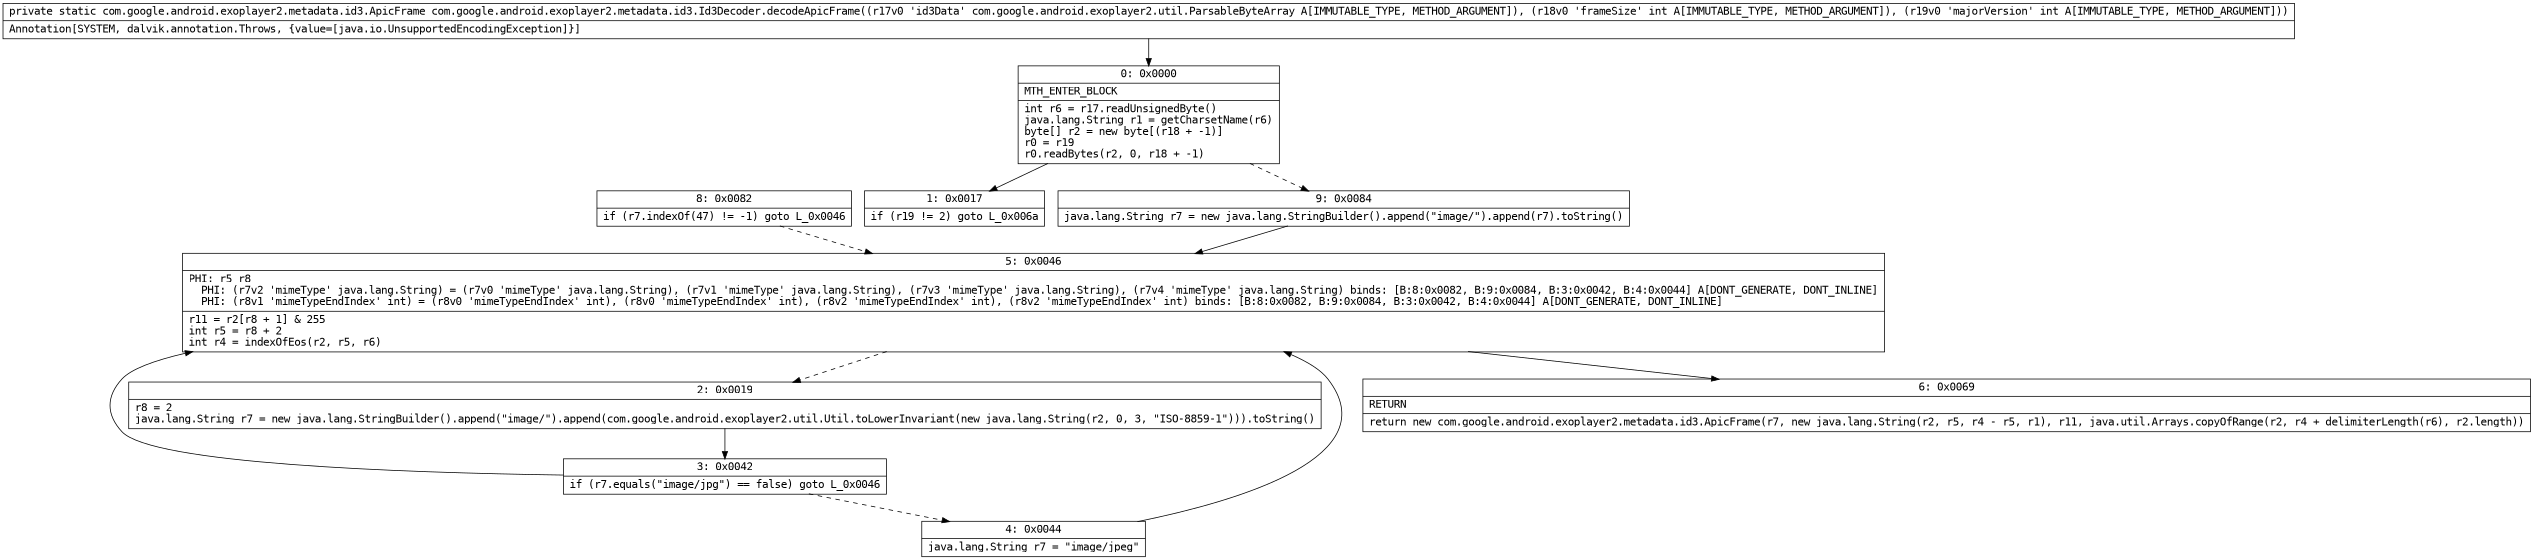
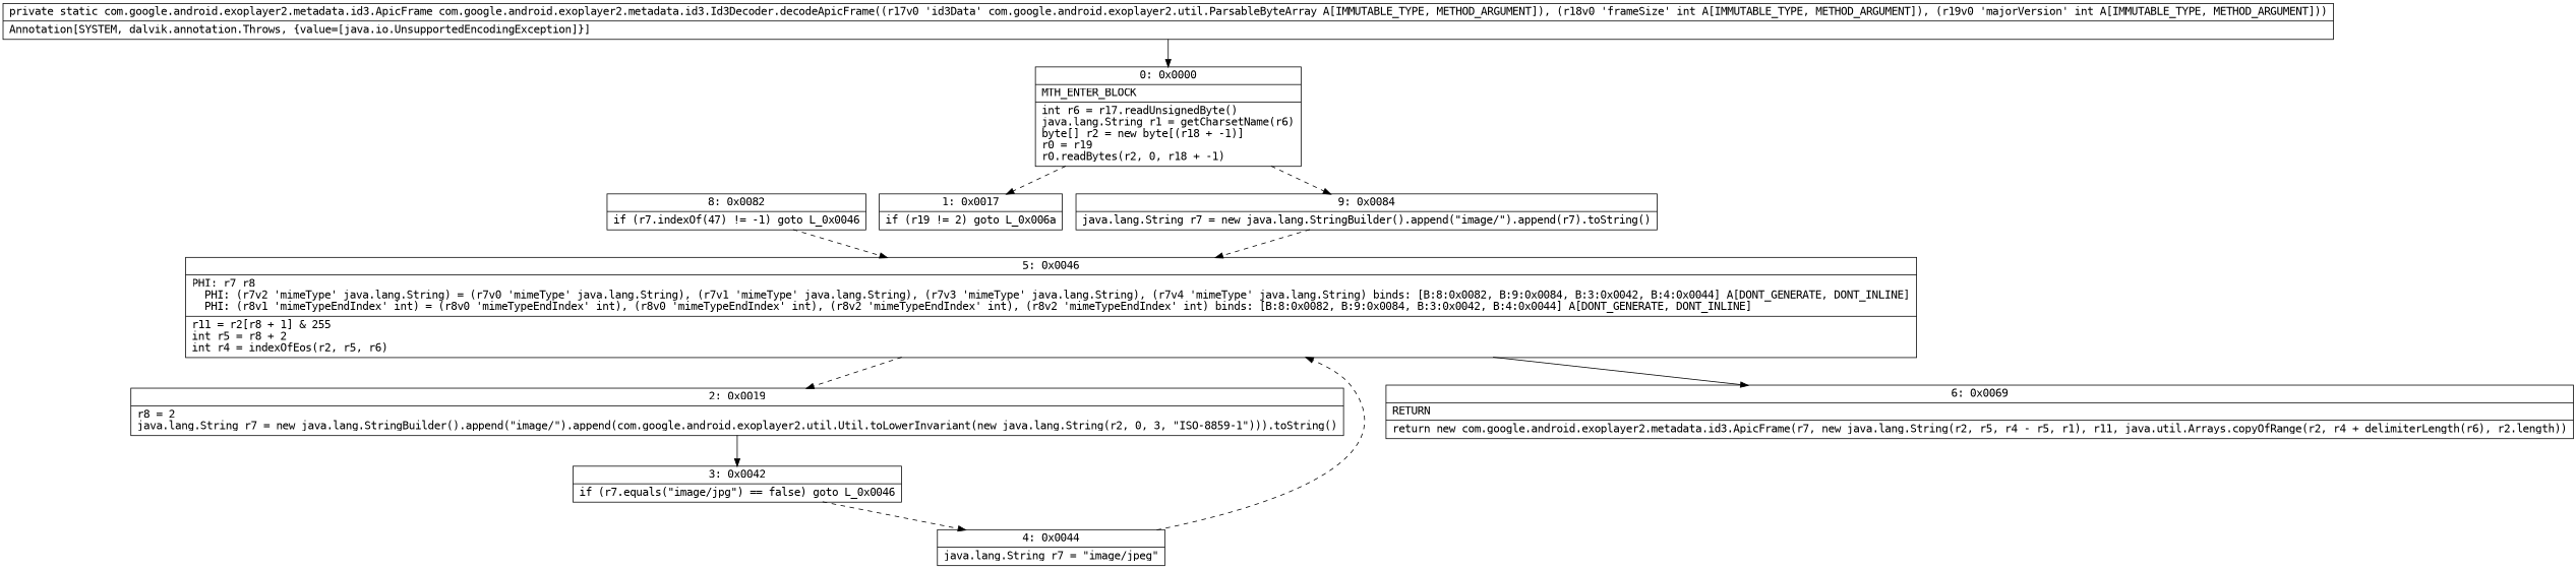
  digraph {
    fontname="DejaVu Sans Mono"
    node [fontname="DejaVu Sans Mono" shape=record]
    edge [fontname="DejaVu Sans Mono"]
    n1 [label="{0\:\ 0x0000|MTH_ENTER_BLOCK\l|int r6 = r17.readUnsignedByte()\ljava.lang.String r1 = getCharsetName(r6)\lbyte[] r2 = new byte[(r18 + \-1)]\lr0 = r19\lr0.readBytes(r2, 0, r18 + \-1)\l}"]
    n2 [label="{1\:\ 0x0017|if (r19 != 2) goto L_0x006a\l}"]
    n3 [label="{9\:\ 0x0084|java.lang.String r7 = new java.lang.StringBuilder().append(\"image\/\").append(r7).toString()\l}"]
    n4 [label="{2\:\ 0x0019|r8 = 2\ljava.lang.String r7 = new java.lang.StringBuilder().append(\"image\/\").append(com.google.android.exoplayer2.util.Util.toLowerInvariant(new java.lang.String(r2, 0, 3, \"ISO\-8859\-1\"))).toString()\l}"]
    n5 [label="{3\:\ 0x0042|if (r7.equals(\"image\/jpg\") == false) goto L_0x0046\l}"]
    n6 [label="{4\:\ 0x0044|java.lang.String r7 = \"image\/jpeg\"\l}"]
-   n7 [label="{5\:\ 0x0046|PHI: r5 r8 \l  PHI: (r7v2 'mimeType' java.lang.String) = (r7v0 'mimeType' java.lang.String), (r7v1 'mimeType' java.lang.String), (r7v3 'mimeType' java.lang.String), (r7v4 'mimeType' java.lang.String) binds: [B:8:0x0082, B:9:0x0084, B:3:0x0042, B:4:0x0044] A[DONT_GENERATE, DONT_INLINE]\l  PHI: (r8v1 'mimeTypeEndIndex' int) = (r8v0 'mimeTypeEndIndex' int), (r8v0 'mimeTypeEndIndex' int), (r8v2 'mimeTypeEndIndex' int), (r8v2 'mimeTypeEndIndex' int) binds: [B:8:0x0082, B:9:0x0084, B:3:0x0042, B:4:0x0044] A[DONT_GENERATE, DONT_INLINE]\l|r11 = r2[r8 + 1] & 255\lint r5 = r8 + 2\lint r4 = indexOfEos(r2, r5, r6)\l}"]
+   n7 [label="{5\:\ 0x0046|PHI: r7 r8 \l  PHI: (r7v2 'mimeType' java.lang.String) = (r7v0 'mimeType' java.lang.String), (r7v1 'mimeType' java.lang.String), (r7v3 'mimeType' java.lang.String), (r7v4 'mimeType' java.lang.String) binds: [B:8:0x0082, B:9:0x0084, B:3:0x0042, B:4:0x0044] A[DONT_GENERATE, DONT_INLINE]\l  PHI: (r8v1 'mimeTypeEndIndex' int) = (r8v0 'mimeTypeEndIndex' int), (r8v0 'mimeTypeEndIndex' int), (r8v2 'mimeTypeEndIndex' int), (r8v2 'mimeTypeEndIndex' int) binds: [B:8:0x0082, B:9:0x0084, B:3:0x0042, B:4:0x0044] A[DONT_GENERATE, DONT_INLINE]\l|r11 = r2[r8 + 1] & 255\lint r5 = r8 + 2\lint r4 = indexOfEos(r2, r5, r6)\l}"]
    n8 [label="{6\:\ 0x0069|RETURN\l|return new com.google.android.exoplayer2.metadata.id3.ApicFrame(r7, new java.lang.String(r2, r5, r4 \- r5, r1), r11, java.util.Arrays.copyOfRange(r2, r4 + delimiterLength(r6), r2.length))\l}"]
    n9 [label="{8\:\ 0x0082|if (r7.indexOf(47) != \-1) goto L_0x0046\l}"]
    n10 [label="{private static com.google.android.exoplayer2.metadata.id3.ApicFrame com.google.android.exoplayer2.metadata.id3.Id3Decoder.decodeApicFrame((r17v0 'id3Data' com.google.android.exoplayer2.util.ParsableByteArray A[IMMUTABLE_TYPE, METHOD_ARGUMENT]), (r18v0 'frameSize' int A[IMMUTABLE_TYPE, METHOD_ARGUMENT]), (r19v0 'majorVersion' int A[IMMUTABLE_TYPE, METHOD_ARGUMENT]))  | Annotation[SYSTEM, dalvik.annotation.Throws, \{value=[java.io.UnsupportedEncodingException]\}]\l}"]
-   n1 -> n2
+   n1 -> n2 [style=dashed]
    n1 -> n3 [style=dashed]
-   n3 -> n7
+   n3 -> n7 [style=dashed]
    n4 -> n5
    n5 -> n6 [style=dashed]
-   n5 -> n7
-   n6 -> n7
+   n6 -> n7 [style=dashed]
    n7 -> n4 [style=dashed]
    n7 -> n8
    n9 -> n7 [style=dashed]
    n10 -> n1
  }
